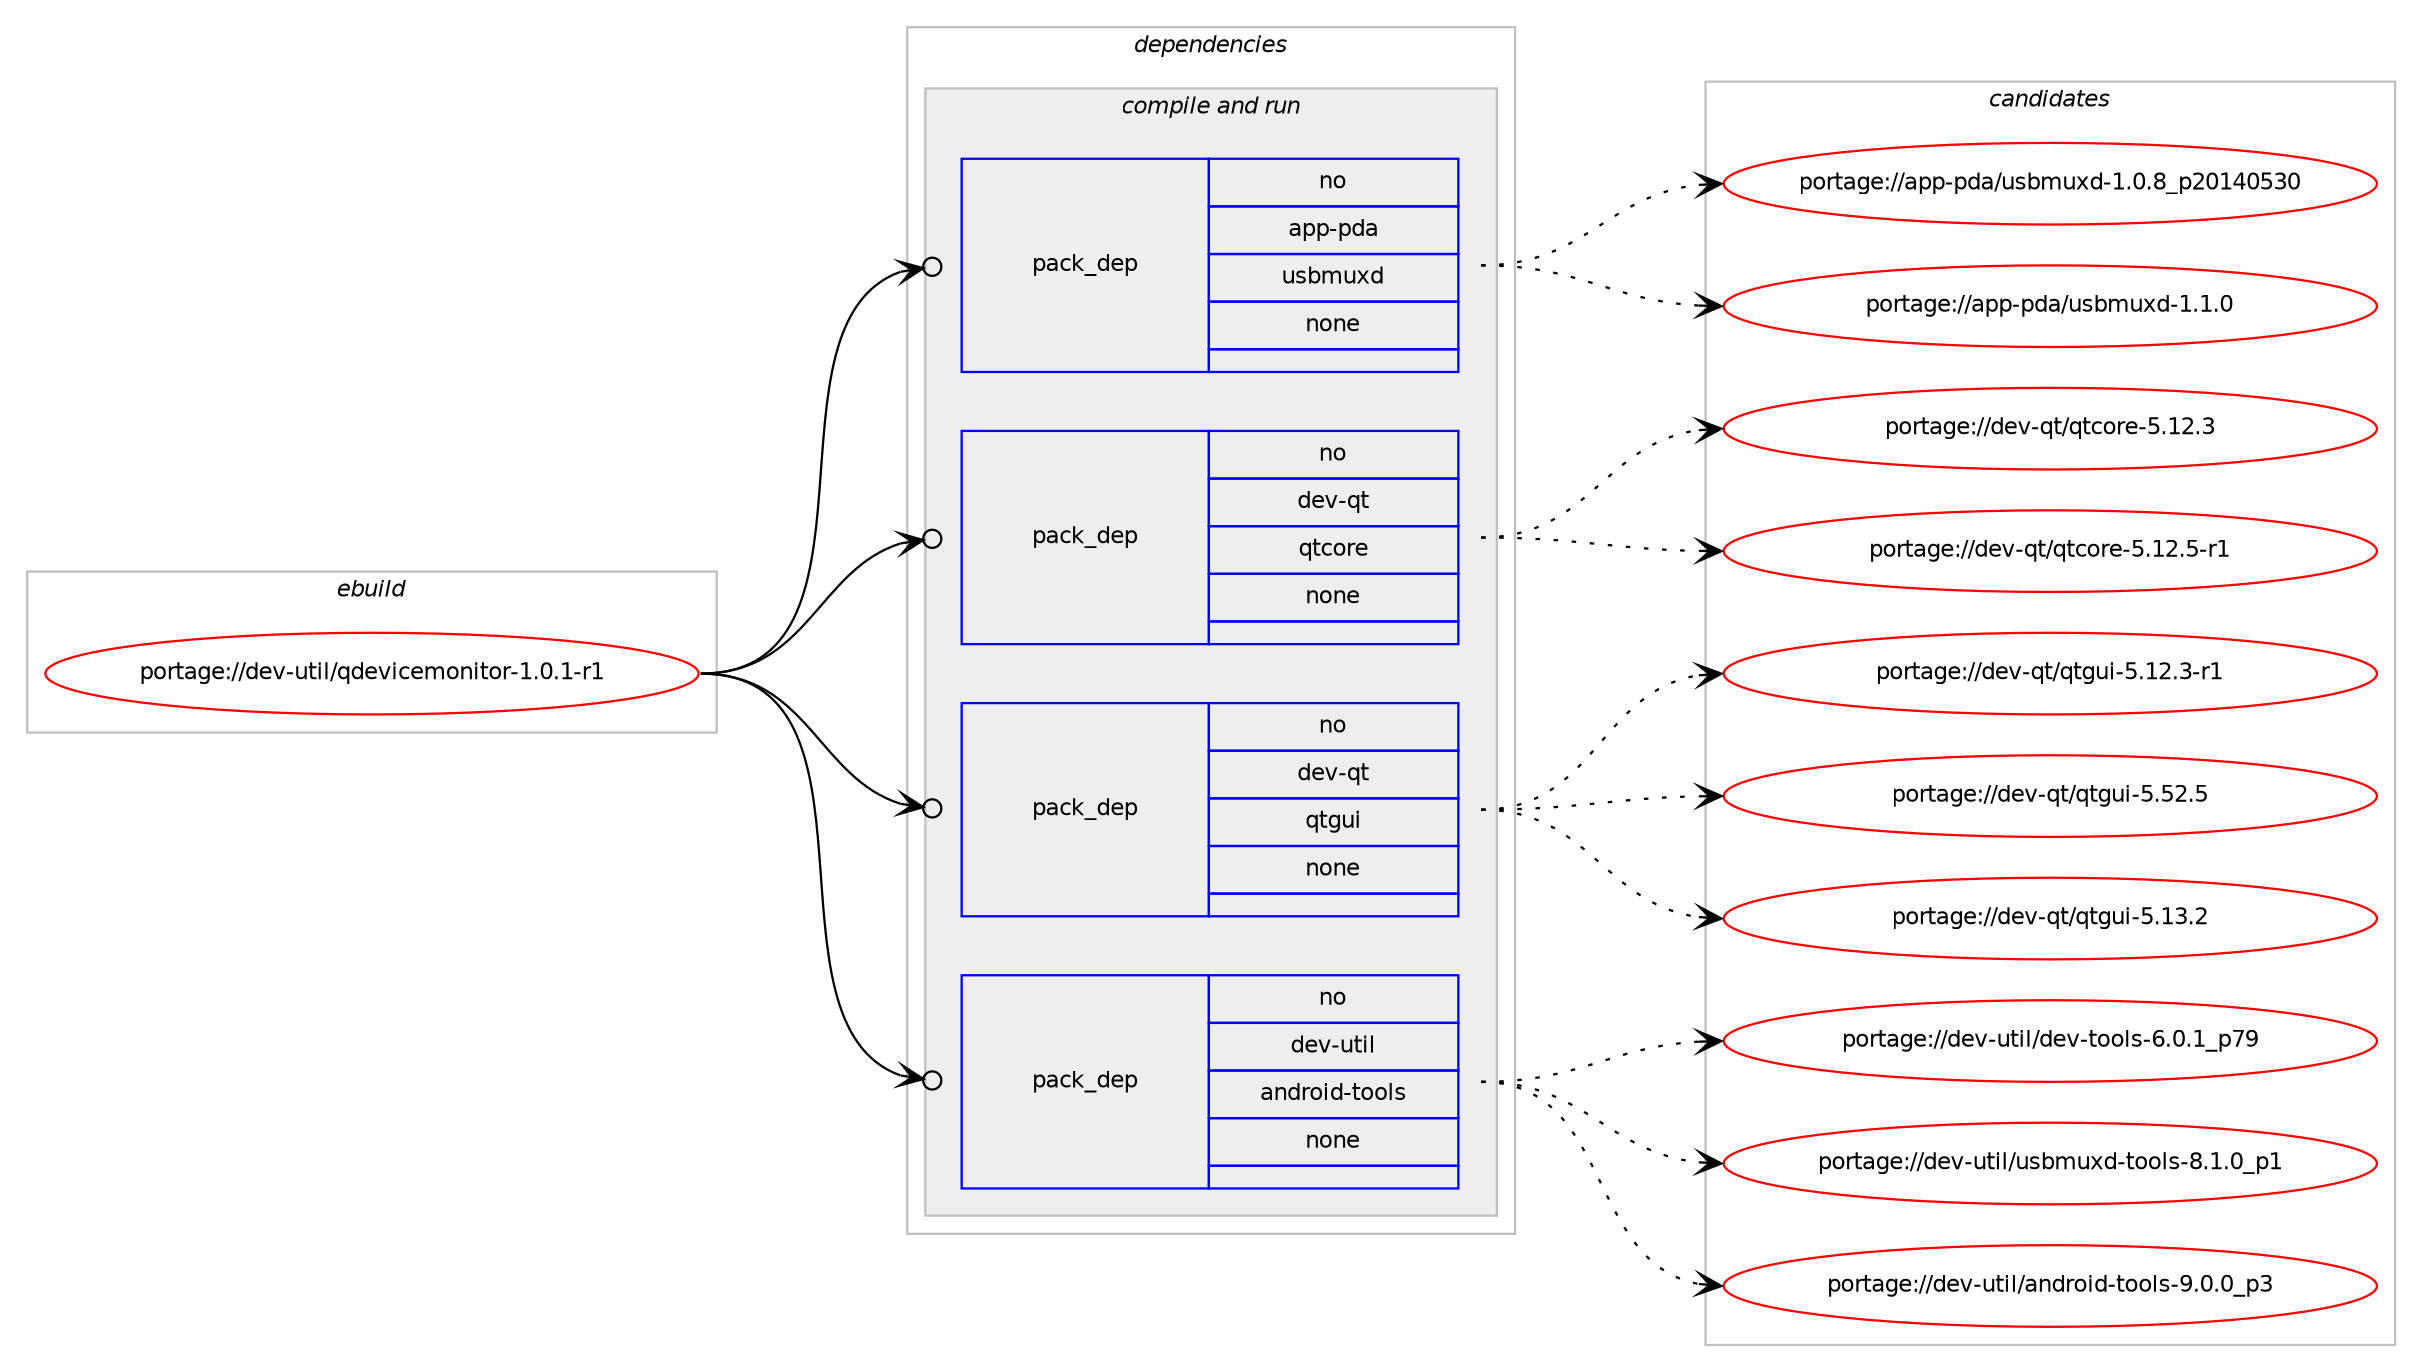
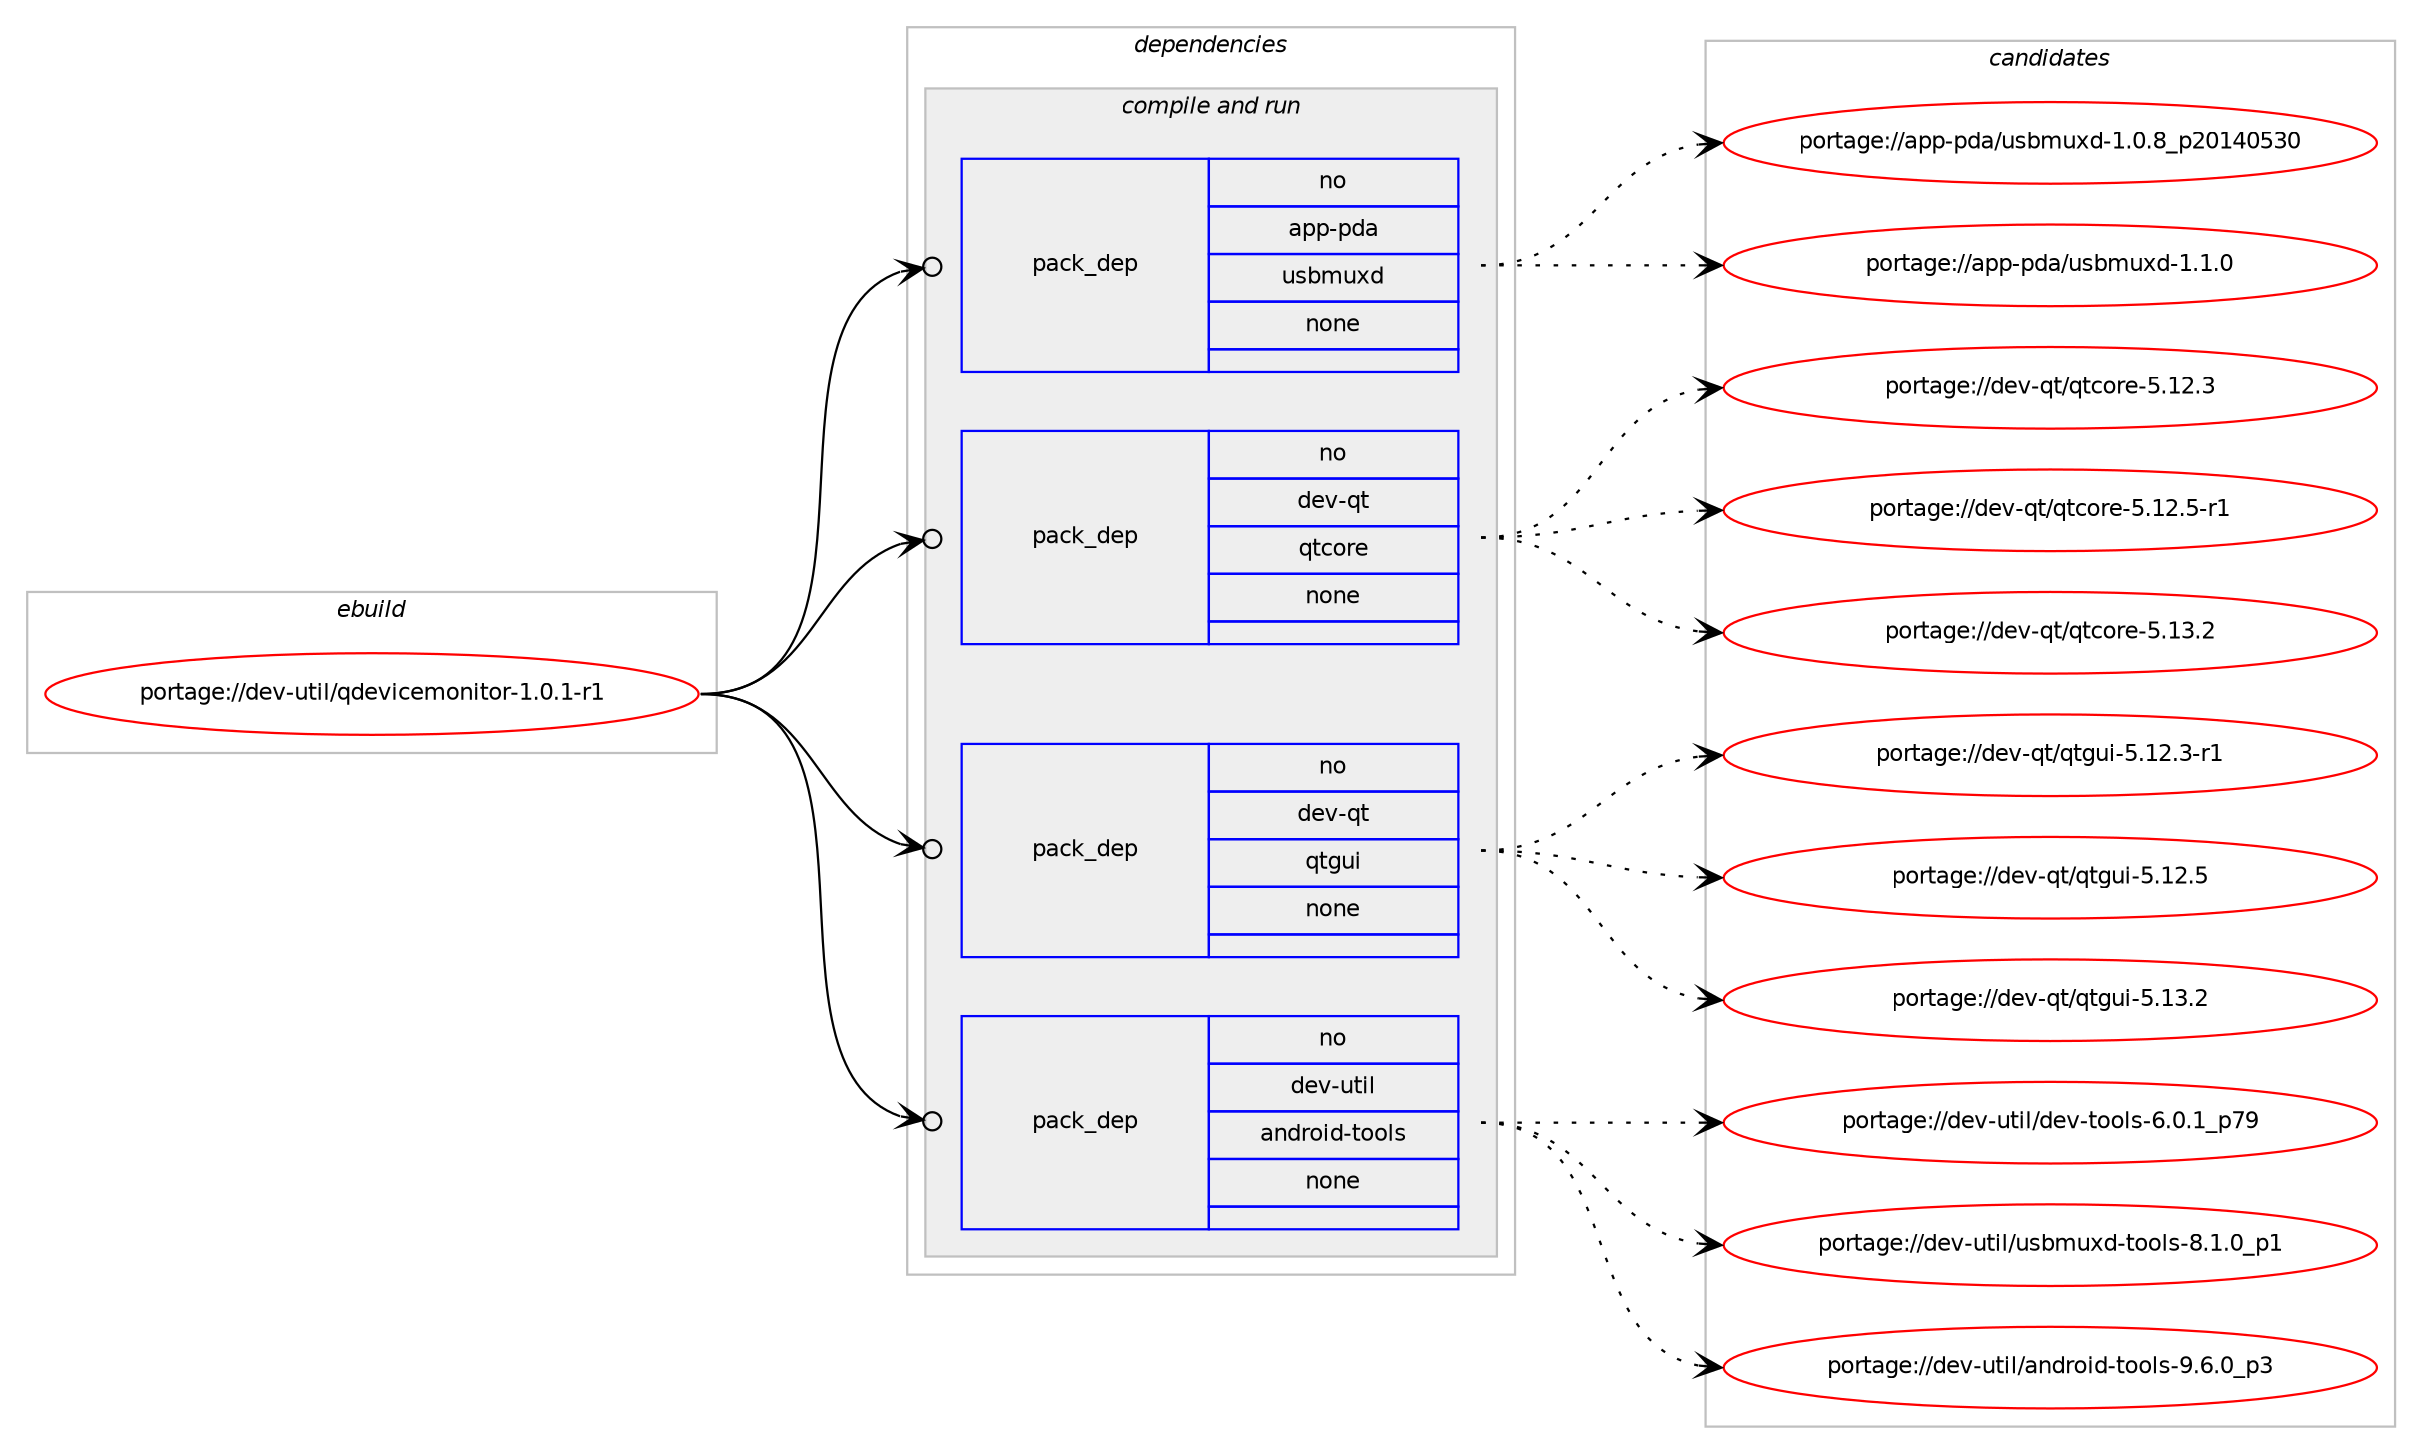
  digraph {
    compound=true
    concentrate=true
    fontname=Helvetica
    fontsize=10
    newrank=true
    rankdir=LR
    ranksep=1.5
    node [color=red fontname=Helvetica fontsize=10]
    edge [arrowhead=vee headport=w style=dotted tailport=e weight=100]
    n1 [label="portage://dev-util/qdevicemonitor-1.0.1-r1" width=4]
    n2 [color=blue label=<<TABLE BORDER="0" CELLBORDER="1" CELLSPACING="0" CELLPADDING="4" WIDTH="220"><TR><TD ROWSPAN="6" CELLPADDING="30">pack_dep</TD></TR><TR><TD WIDTH="110">no</TD></TR><TR><TD>app-pda</TD></TR><TR><TD>usbmuxd</TD></TR><TR><TD>none</TD></TR><TR><TD></TD></TR></TABLE>> shape=none]
    n3 [color=blue label=<<TABLE BORDER="0" CELLBORDER="1" CELLSPACING="0" CELLPADDING="4" WIDTH="220"><TR><TD ROWSPAN="6" CELLPADDING="30">pack_dep</TD></TR><TR><TD WIDTH="110">no</TD></TR><TR><TD>dev-qt</TD></TR><TR><TD>qtcore</TD></TR><TR><TD>none</TD></TR><TR><TD></TD></TR></TABLE>> shape=none]
    n4 [color=blue label=<<TABLE BORDER="0" CELLBORDER="1" CELLSPACING="0" CELLPADDING="4" WIDTH="220"><TR><TD ROWSPAN="6" CELLPADDING="30">pack_dep</TD></TR><TR><TD WIDTH="110">no</TD></TR><TR><TD>dev-qt</TD></TR><TR><TD>qtgui</TD></TR><TR><TD>none</TD></TR><TR><TD></TD></TR></TABLE>> shape=none]
    n5 [color=blue label=<<TABLE BORDER="0" CELLBORDER="1" CELLSPACING="0" CELLPADDING="4" WIDTH="220"><TR><TD ROWSPAN="6" CELLPADDING="30">pack_dep</TD></TR><TR><TD WIDTH="110">no</TD></TR><TR><TD>dev-util</TD></TR><TR><TD>android-tools</TD></TR><TR><TD>none</TD></TR><TR><TD></TD></TR></TABLE>> shape=none]
    n6 [label="portage://app-pda/usbmuxd-1.0.8_p20140530" width=4]
    n7 [label="portage://app-pda/usbmuxd-1.1.0" width=4]
    n8 [label="portage://dev-qt/qtcore-5.12.3" width=4]
    n9 [label="portage://dev-qt/qtcore-5.12.5-r1" width=4]
+   n10 [label="portage://dev-qt/qtcore-5.13.2" width=4]
    n11 [label="portage://dev-qt/qtgui-5.12.3-r1" width=4]
-   n12 [label="portage://dev-qt/qtgui-5.52.5" width=4]
+   n12 [label="portage://dev-qt/qtgui-5.12.5" width=4]
    n13 [label="portage://dev-qt/qtgui-5.13.2" width=4]
    n14 [label="portage://dev-util/dev-tools-6.0.1_p79" width=4]
    n15 [label="portage://dev-util/usbmuxd-tools-8.1.0_p1" width=4]
-   n16 [label="portage://dev-util/android-tools-9.0.0_p3" width=4]
+   n16 [label="portage://dev-util/android-tools-9.6.0_p3" width=4]
    subgraph cluster_1 {
      color=gray
      label=<<i>ebuild</i>>
      rank=same
      n1
    }
    subgraph cluster_2 {
      color=gray
      label=<<i>dependencies</i>>
      subgraph cluster_3 {
        color=gray
        fillcolor="#eeeeee"
        label=<<i>compile</i>>
        style=filled
      }
      subgraph cluster_4 {
        color=gray
        fillcolor="#eeeeee"
        label=<<i>compile and run</i>>
        style=filled
        subgraph sub_5 {
          color=gray
          fillcolor="#eeeeee"
          label=<<i>compile and run</i>>
          style=filled
          n2
        }
        subgraph sub_6 {
          color=gray
          fillcolor="#eeeeee"
          label=<<i>compile and run</i>>
          style=filled
          n3
        }
        subgraph sub_7 {
          color=gray
          fillcolor="#eeeeee"
          label=<<i>compile and run</i>>
          style=filled
          n4
        }
        subgraph sub_8 {
          color=gray
          fillcolor="#eeeeee"
          label=<<i>compile and run</i>>
          style=filled
          n5
        }
      }
      subgraph cluster_9 {
        color=gray
        fillcolor="#eeeeee"
        label=<<i>run</i>>
        style=filled
      }
    }
    subgraph cluster_10 {
      color=gray
      label=<<i>candidates</i>>
      rank=same
      subgraph sub_11 {
        color=black
        label=<<i>candidates</i>>
        nodesep=1
        rank=same
        n6
        n7
      }
      subgraph sub_12 {
        color=black
        label=<<i>candidates</i>>
        nodesep=1
        rank=same
        n8
        n9
+       n10
      }
      subgraph sub_13 {
        color=black
        label=<<i>candidates</i>>
        nodesep=1
        rank=same
        n11
        n12
        n13
      }
      subgraph sub_14 {
        color=black
        label=<<i>candidates</i>>
        nodesep=1
        rank=same
        n14
        n15
        n16
      }
    }
    n1 -> n2 [arrowhead=odotvee style=solid weight=20]
    n1 -> n3 [arrowhead=odotvee style=solid weight=20]
    n1 -> n4 [arrowhead=odotvee style=solid weight=20]
    n1 -> n5 [arrowhead=odotvee style=solid weight=20]
    n2 -> n6
    n2 -> n7
    n3 -> n8
    n3 -> n9
+   n3 -> n10
    n4 -> n11
    n4 -> n12
    n4 -> n13
    n5 -> n14
    n5 -> n15
    n5 -> n16
  }
